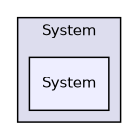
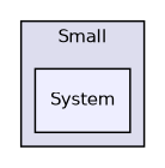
  digraph {
    compound=true
    rankdir=LR
    fontname="DejaVu Sans"
    n1 [fillcolor="#eeeeff" fontname="DejaVu Sans" fontsize=10 label=System pencolor=black shape=box style=filled]
    subgraph cluster_1 {
      bgcolor="#ddddee"
      fontsize=10
-     label=System
+     label=Small
      pencolor=black
      n1
    }
  }
